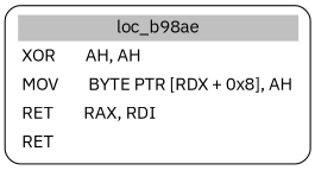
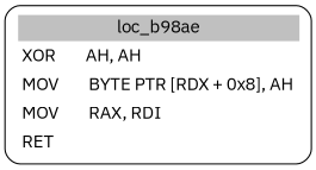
  digraph {
    rankdir=LR
    fontname="IBM Plex Sans"
-   n1 [fontname="IBM Plex Sans" label=<<table border="0" cellborder="0" cellpadding="3"><tr><td align="center" colspan="2" bgcolor="grey">loc_b98ae</td></tr><tr><td align="left">XOR        AH, AH</td></tr><tr><td align="left">MOV        BYTE PTR [RDX + 0x8], AH</td></tr><tr><td align="left">RET        RAX, RDI</td></tr><tr><td align="left">RET        </td></tr></table>> shape=Mrecord]
+   n1 [fontname="IBM Plex Sans" label=<<table border="0" cellborder="0" cellpadding="3"><tr><td align="center" colspan="2" bgcolor="grey">loc_b98ae</td></tr><tr><td align="left">XOR        AH, AH</td></tr><tr><td align="left">MOV        BYTE PTR [RDX + 0x8], AH</td></tr><tr><td align="left">MOV        RAX, RDI</td></tr><tr><td align="left">RET        </td></tr></table>> shape=Mrecord]
  }
